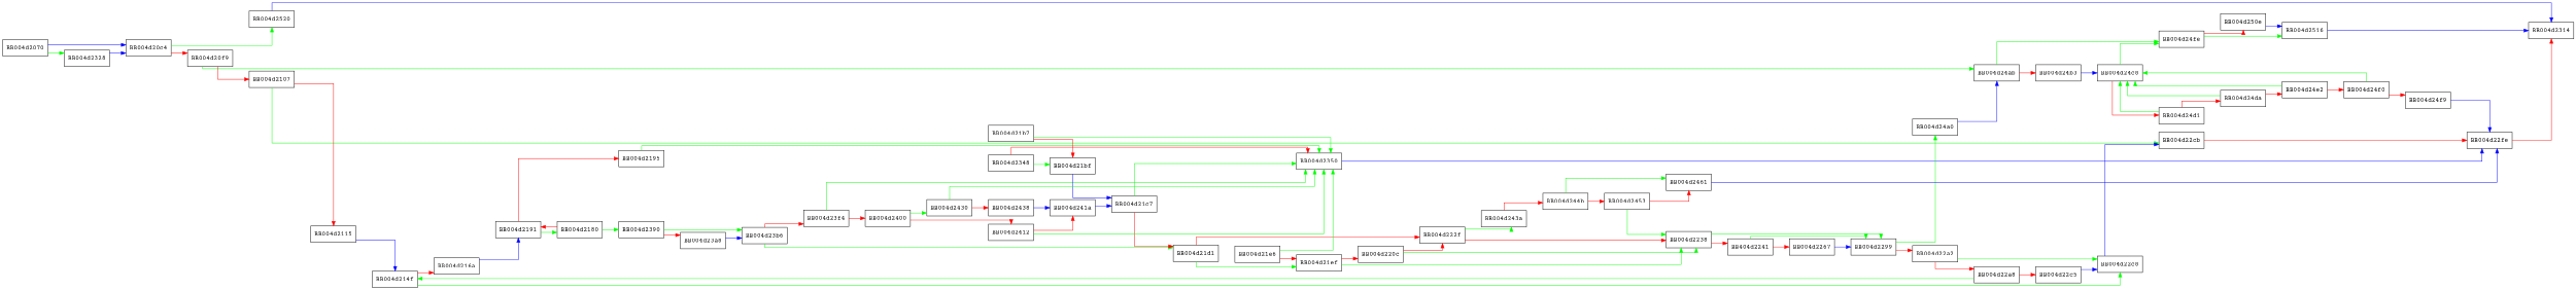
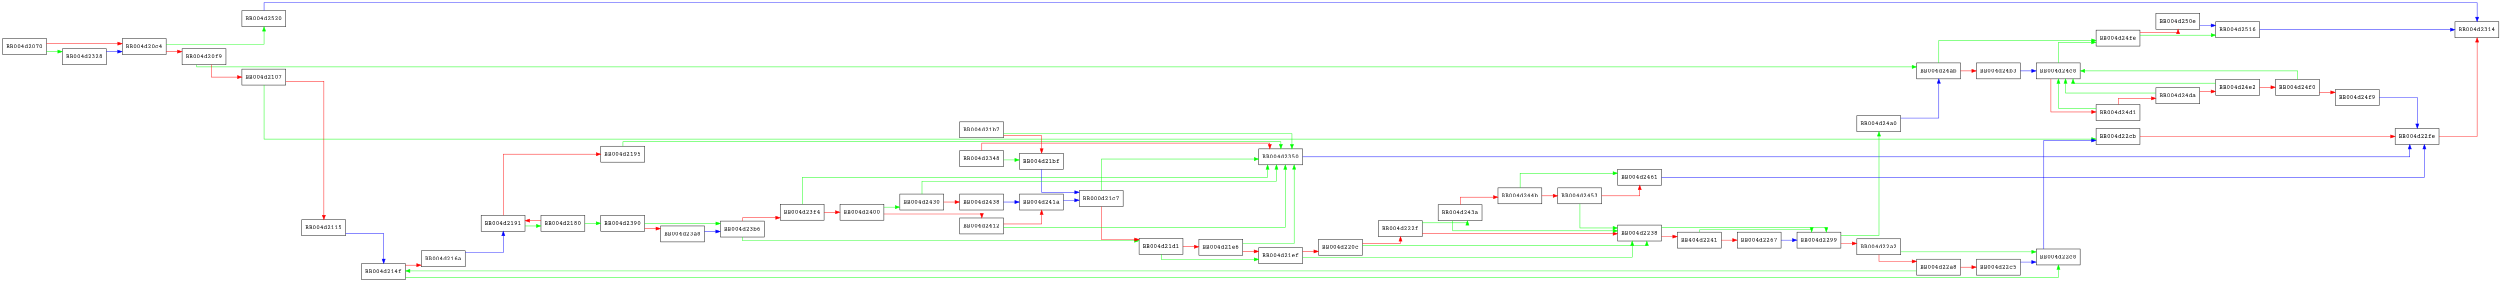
  digraph {
    fontname="Courier Prime"
    rankdir=LR
    splines=ortho
    node [fontname="Courier Prime" shape=box]
    edge [color=red fontname="Courier Prime"]
    BB004d2070
    BB004d2328
    BB004d20c4
    BB004d2520
    BB004d20f9
    BB004d2314
    BB004d24ab
    BB004d2107
    BB004d24fe
    BB004d24b3
    BB004d22cb
    BB004d2115
    BB004d2516
    BB004d250e
    BB004d24c8
    BB004d22fe
    BB004d214f
    BB004d22c8
    BB004d216a
    BB004d2191
    BB004d2180
    BB004d2195
    BB004d2390
    BB004d2350
    BB004d23b6
    BB004d23a8
    BB004d21d1
    BB004d23f4
    BB004d2348
    BB004d21bf
    BB004d21b7
-   BB004d21c7
+   BB004d21c7 [label=BB000d21c7]
    BB004d21ef
    BB004d21e6
    BB004d2238
    BB004d220c
    BB004d2299
    n38 [label=BB404d2241]
    BB004d222f
    BB004d24a0
    BB004d22a2
    BB004d2267
    BB004d243a
    BB004d244b
    BB004d2461
    BB004d2453
    BB004d22a8
    BB004d22c5
    BB004d2400
    BB004d2430
    BB004d2412
    BB004d2438
    BB004d241a
    BB004d24d1
    BB004d24da
    BB004d24e2
    BB004d24f0
    BB004d24f9
    BB004d2070 -> BB004d2328 [color=green]
-   BB004d2070 -> BB004d20c4 [color=blue]
+   BB004d2070 -> BB004d20c4
    BB004d2328 -> BB004d20c4 [color=blue]
    BB004d20c4 -> BB004d2520 [color=green]
    BB004d20c4 -> BB004d20f9
    BB004d2520 -> BB004d2314 [color=blue]
    BB004d20f9 -> BB004d24ab [color=green]
    BB004d20f9 -> BB004d2107
    BB004d24ab -> BB004d24fe [color=green]
    BB004d24ab -> BB004d24b3
    BB004d2107 -> BB004d22cb [color=green]
    BB004d2107 -> BB004d2115
    BB004d24fe -> BB004d2516 [color=green]
    BB004d24fe -> BB004d250e
    BB004d24b3 -> BB004d24c8 [color=blue]
    BB004d22cb -> BB004d22fe
    BB004d2115 -> BB004d214f [color=blue]
    BB004d2516 -> BB004d2314 [color=blue]
    BB004d250e -> BB004d2516 [color=blue]
    BB004d24c8 -> BB004d24fe [color=green]
    BB004d24c8 -> BB004d24d1
    BB004d22fe -> BB004d2314
    BB004d214f -> BB004d22c8 [color=green]
    BB004d214f -> BB004d216a
    BB004d22c8 -> BB004d22cb [color=blue]
    BB004d216a -> BB004d2191 [color=blue]
    BB004d2191 -> BB004d2180 [color=green]
    BB004d2191 -> BB004d2195
    BB004d2180 -> BB004d2191
    BB004d2180 -> BB004d2390 [color=green]
    BB004d2195 -> BB004d2350 [color=green]
    BB004d2390 -> BB004d23b6 [color=green]
    BB004d2390 -> BB004d23a8
    BB004d2350 -> BB004d22fe [color=blue]
    BB004d23b6 -> BB004d21d1 [color=green]
    BB004d23b6 -> BB004d23f4
    BB004d23a8 -> BB004d23b6 [color=blue]
    BB004d21d1 -> BB004d21ef [color=green]
-   BB004d21d1 -> BB004d222f
+   BB004d21d1 -> BB004d21e6
    BB004d23f4 -> BB004d2350 [color=green]
    BB004d23f4 -> BB004d2400
    BB004d2348 -> BB004d2350
    BB004d2348 -> BB004d21bf [color=green]
    BB004d21bf -> BB004d21c7 [color=blue]
    BB004d21b7 -> BB004d2350 [color=green]
    BB004d21b7 -> BB004d21bf
    BB004d21c7 -> BB004d2350 [color=green]
    BB004d21c7 -> BB004d21d1
    BB004d21ef -> BB004d2238 [color=green]
    BB004d21ef -> BB004d220c
    BB004d21e6 -> BB004d2350 [color=green]
    BB004d21e6 -> BB004d21ef
    BB004d2238 -> BB004d2299 [color=green]
    BB004d2238 -> n38
    BB004d220c -> BB004d2238 [color=green]
    BB004d220c -> BB004d222f
    BB004d2299 -> BB004d24a0 [color=green]
    BB004d2299 -> BB004d22a2
    n38 -> BB004d2299 [color=green]
    n38 -> BB004d2267
    BB004d222f -> BB004d2238
    BB004d222f -> BB004d243a [color=green]
    BB004d24a0 -> BB004d24ab [color=blue]
    BB004d22a2 -> BB004d22c8 [color=green]
    BB004d22a2 -> BB004d22a8
    BB004d2267 -> BB004d2299 [color=blue]
+   BB004d243a -> BB004d2238 [color=green]
    BB004d243a -> BB004d244b
    BB004d244b -> BB004d2461 [color=green]
    BB004d244b -> BB004d2453
    BB004d2461 -> BB004d22fe [color=blue]
    BB004d2453 -> BB004d2238 [color=green]
    BB004d2453 -> BB004d2461
    BB004d22a8 -> BB004d214f [color=green]
    BB004d22a8 -> BB004d22c5
    BB004d22c5 -> BB004d22c8 [color=blue]
    BB004d2400 -> BB004d2430 [color=green]
    BB004d2400 -> BB004d2412
    BB004d2430 -> BB004d2350 [color=green]
    BB004d2430 -> BB004d2438
    BB004d2412 -> BB004d2350 [color=green]
    BB004d2412 -> BB004d241a
    BB004d2438 -> BB004d241a [color=blue]
    BB004d241a -> BB004d21c7 [color=blue]
    BB004d24d1 -> BB004d24c8 [color=green]
    BB004d24d1 -> BB004d24da
    BB004d24da -> BB004d24c8 [color=green]
    BB004d24da -> BB004d24e2
    BB004d24e2 -> BB004d24c8 [color=green]
    BB004d24e2 -> BB004d24f0
    BB004d24f0 -> BB004d24c8 [color=green]
    BB004d24f0 -> BB004d24f9
    BB004d24f9 -> BB004d22fe [color=blue]
  }
